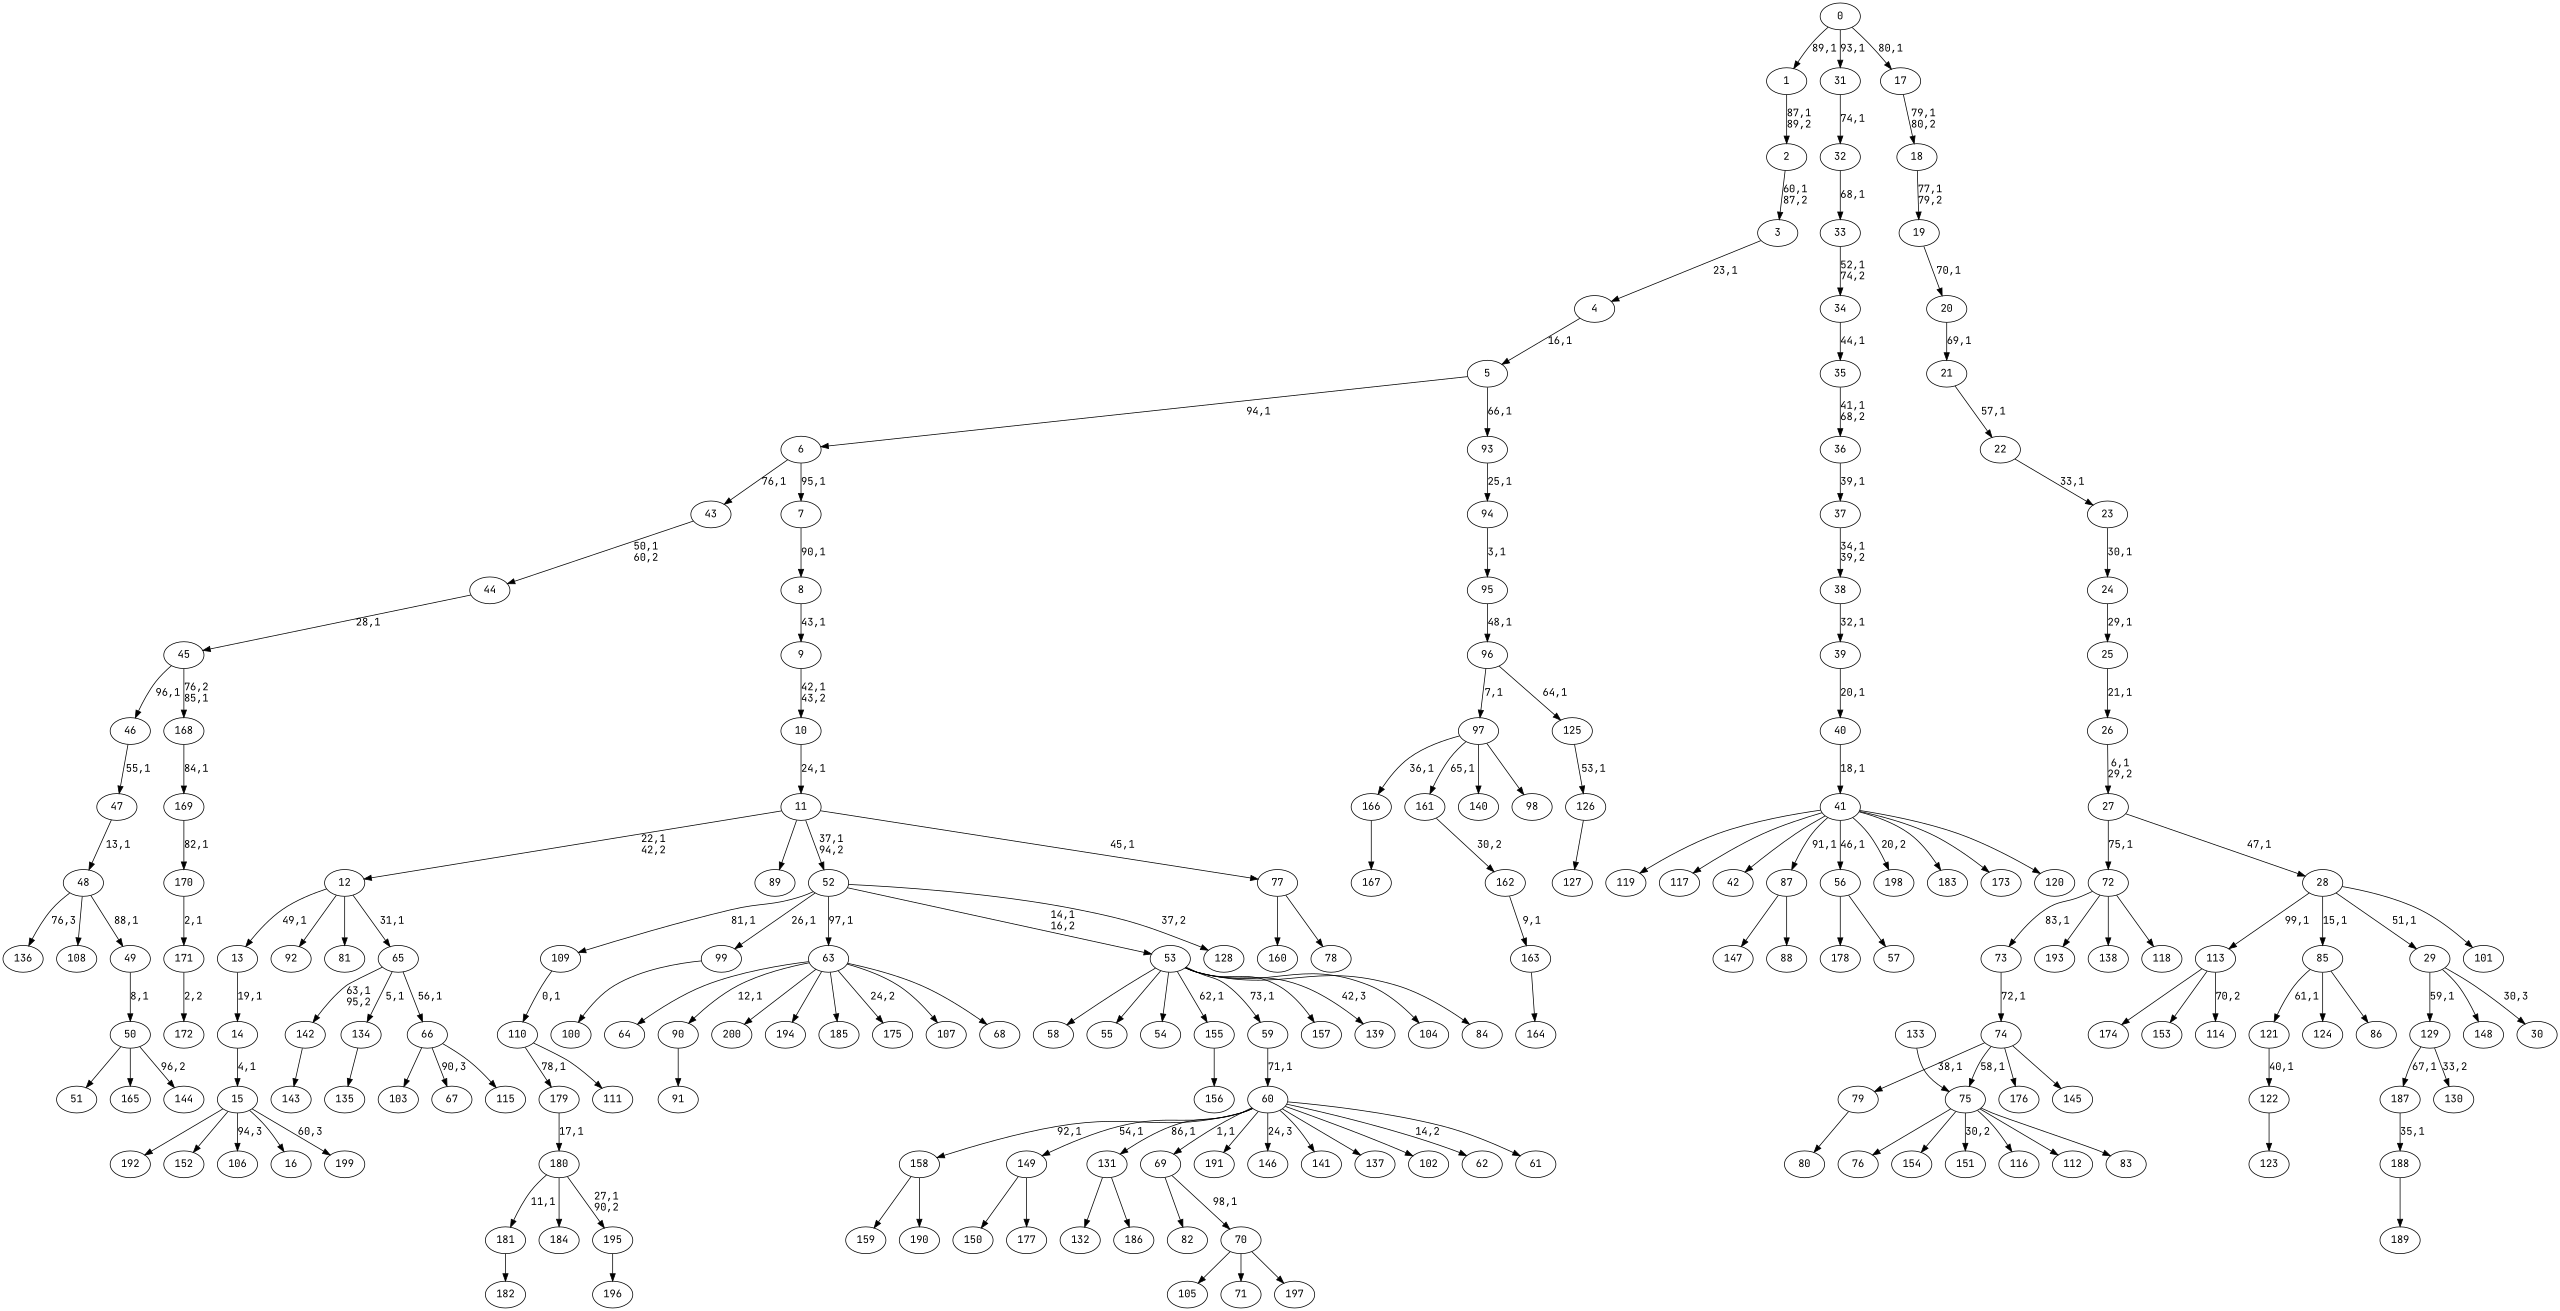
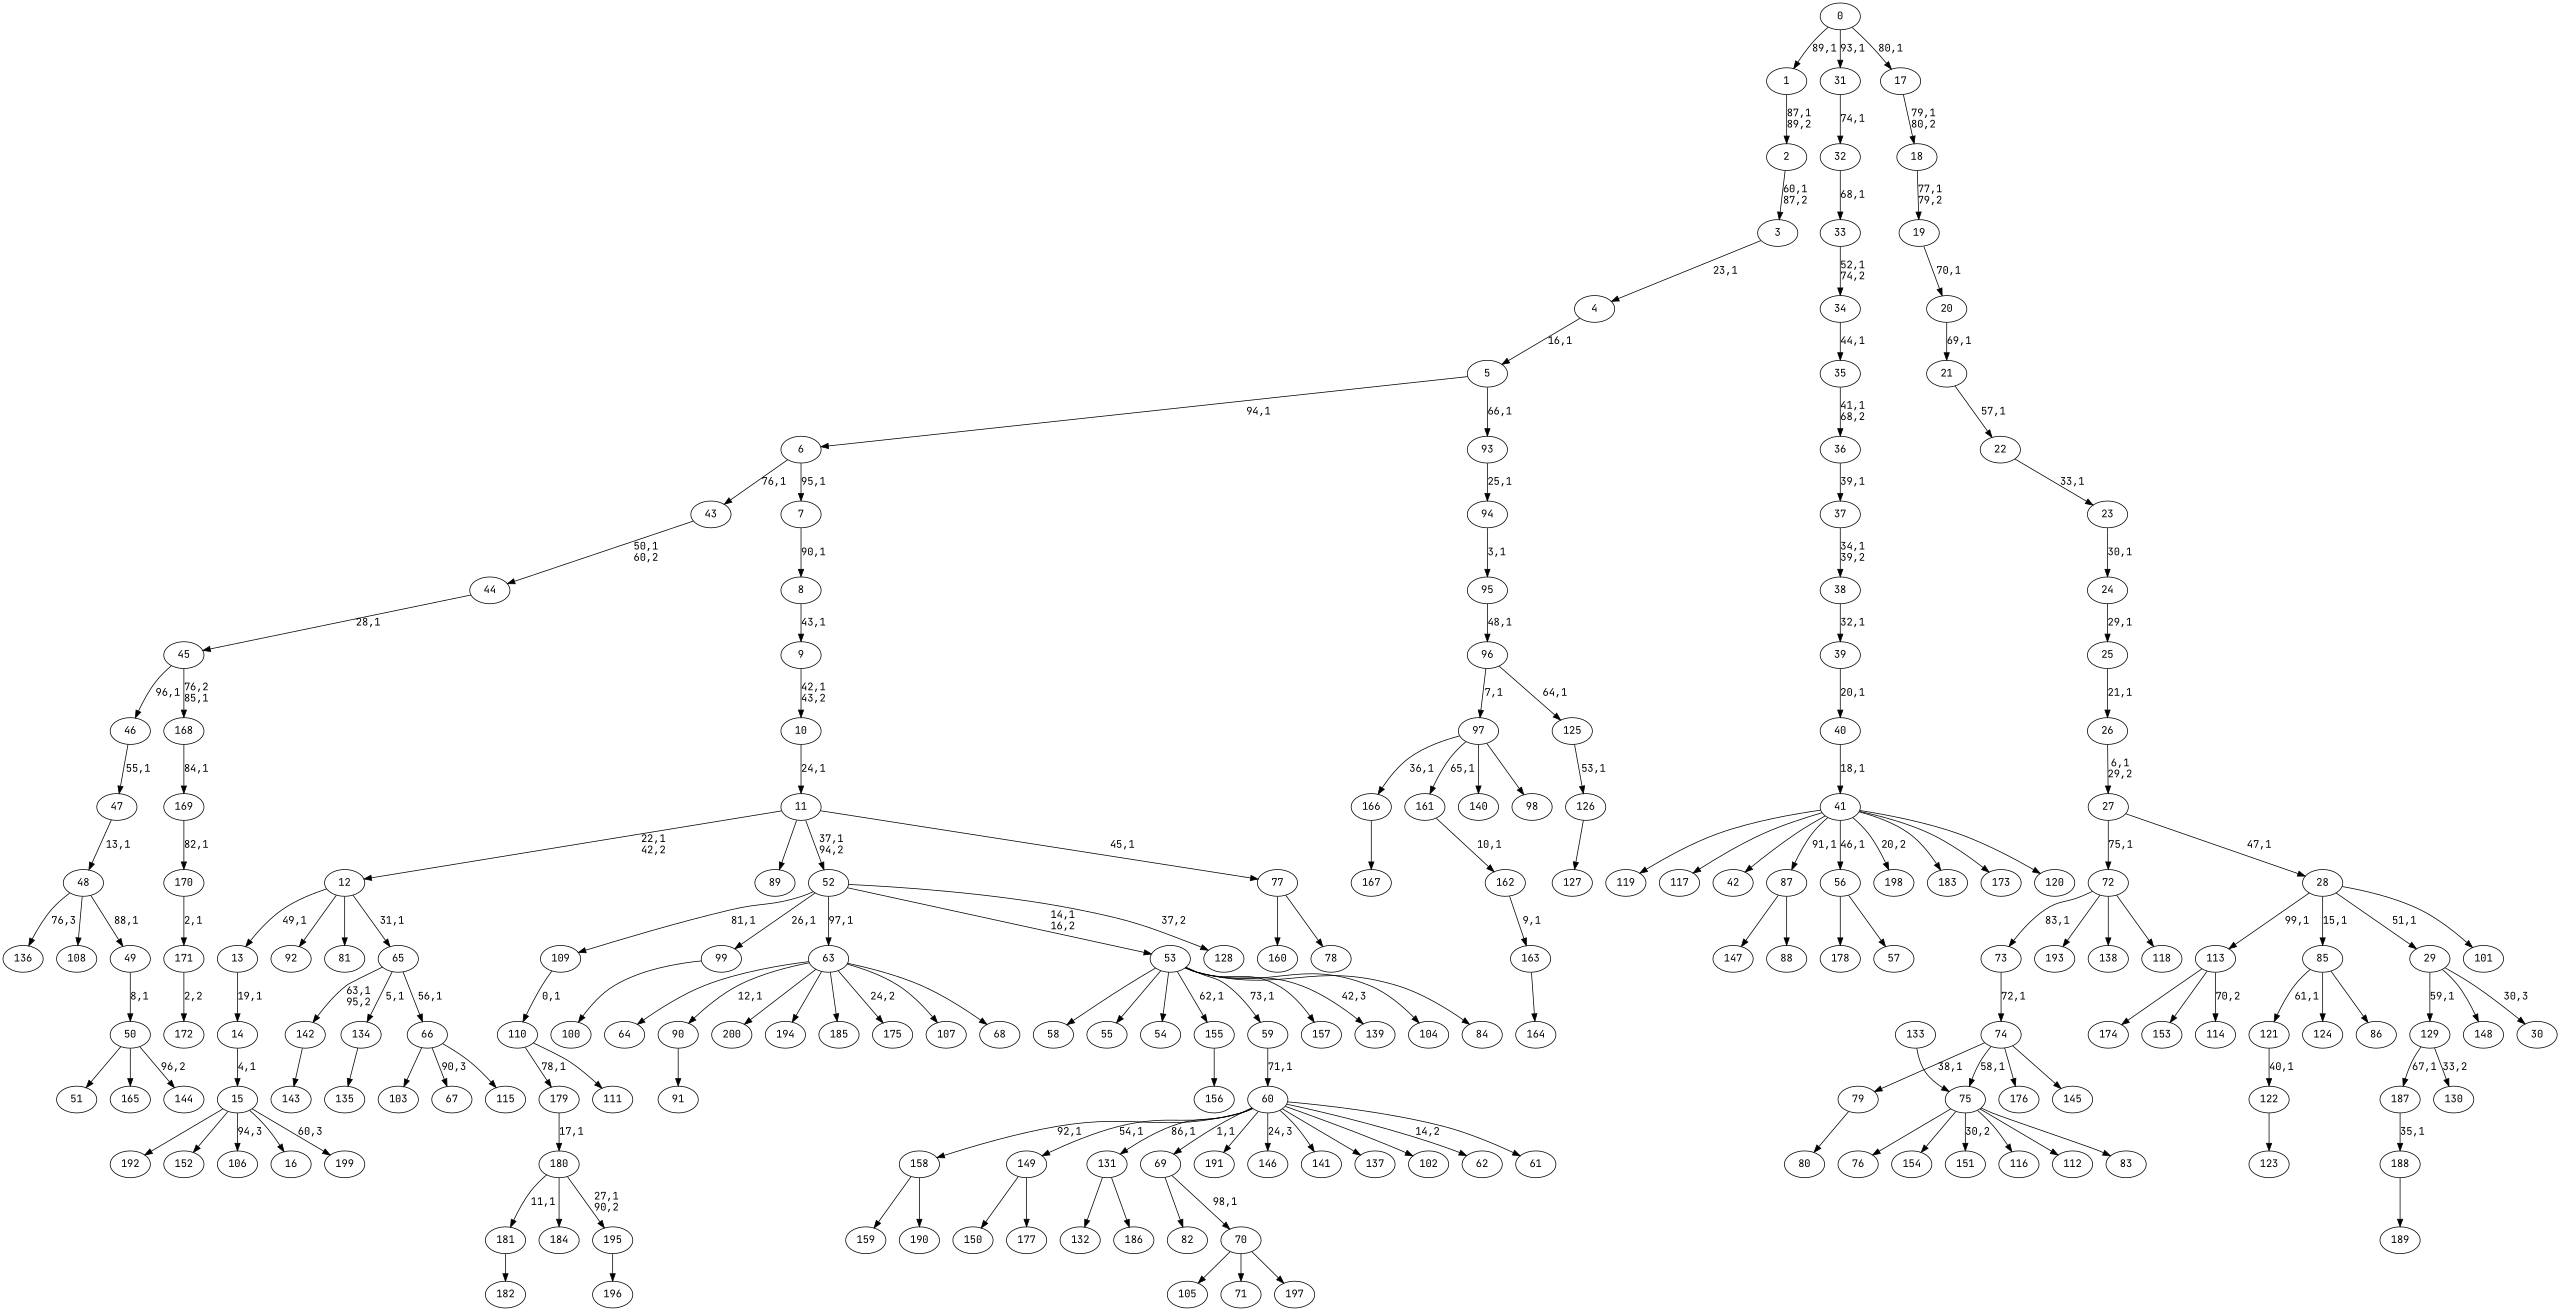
  digraph {
    fontname="JetBrains Mono"
    node [fontname="JetBrains Mono"]
    edge [fontname="JetBrains Mono"]
    195
    196
    188
    189
    187
    181
    182
    180
    184
    179
    171
    172
    170
    169
    168
    166
    167
    163
    164
    162
    161
    158
    190
    159
    155
    156
    149
    177
    150
    142
    143
    134
    135
    131
    186
    132
    129
    130
    126
    127
    125
    122
    123
    121
    113
    174
    153
    114
    110
    111
    109
    99
    100
    97
    140
    98
    96
    95
    94
    93
    90
    91
    87
    147
    88
    85
    124
    86
    79
    80
    77
    160
    78
    75
    154
    151
    116
    112
    83
    76
    133
    74
    176
    145
    73
    72
    193
    138
    118
    70
    197
    105
    71
    69
    82
    66
    115
    103
    67
    65
    63
    200
    194
    185
    175
    107
    68
    64
    60
    191
    146
    141
    137
    102
    62
    61
    59
    56
    178
    57
    53
    157
    139
    104
    84
    58
    55
    54
    52
    128
    50
    165
    144
    51
    49
    48
    136
    108
    47
    46
    45
    44
    43
    41
    198
    183
    173
    120
    119
    117
    42
    40
    39
    38
    37
    36
    35
    34
    33
    32
    31
    29
    148
    30
    28
    101
    27
    26
    25
    24
    23
    22
    21
    20
    19
    18
    17
    15
    199
    192
    152
    106
    16
    14
    13
    12
    92
    81
    11
    89
    10
    9
    8
    7
    6
    5
    4
    3
    2
    1
    0
    195 -> 196
    188 -> 189
    187 -> 188 [label="35,1"]
    181 -> 182
    180 -> 195 [label="27,1\n90,2"]
    180 -> 181 [label="11,1"]
    180 -> 184
    179 -> 180 [label="17,1"]
    171 -> 172 [label="2,2"]
    170 -> 171 [label="2,1"]
    169 -> 170 [label="82,1"]
    168 -> 169 [label="84,1"]
    166 -> 167
    163 -> 164
    162 -> 163 [label="9,1"]
-   161 -> 162 [label="30,2"]
+   161 -> 162 [label="10,1"]
    158 -> 190
    158 -> 159
    155 -> 156
    149 -> 177
    149 -> 150
    142 -> 143
    134 -> 135
    131 -> 186
    131 -> 132
    129 -> 187 [label="67,1"]
    129 -> 130 [label="33,2"]
    126 -> 127
    125 -> 126 [label="53,1"]
    122 -> 123
    121 -> 122 [label="40,1"]
    113 -> 174
    113 -> 153
    113 -> 114 [label="70,2"]
    110 -> 179 [label="78,1"]
    110 -> 111
    109 -> 110 [label="0,1"]
    99 -> 100
    97 -> 166 [label="36,1"]
    97 -> 161 [label="65,1"]
    97 -> 140
    97 -> 98
    96 -> 125 [label="64,1"]
    96 -> 97 [label="7,1"]
    95 -> 96 [label="48,1"]
    94 -> 95 [label="3,1"]
    93 -> 94 [label="25,1"]
    90 -> 91
    87 -> 147
    87 -> 88
    85 -> 121 [label="61,1"]
    85 -> 124
    85 -> 86
    79 -> 80
    77 -> 160
    77 -> 78
    75 -> 154
    75 -> 151 [label="30,2"]
    75 -> 116
    75 -> 112
    75 -> 83
    75 -> 76
    133 -> 75
    74 -> 79 [label="38,1"]
    74 -> 75 [label="58,1"]
    74 -> 176
    74 -> 145
    73 -> 74 [label="72,1"]
    72 -> 73 [label="83,1"]
    72 -> 193
    72 -> 138
    72 -> 118
    70 -> 197
    70 -> 105
    70 -> 71
    69 -> 70 [label="98,1"]
    69 -> 82
    66 -> 115
    66 -> 103
    66 -> 67 [label="90,3"]
    65 -> 142 [label="63,1\n95,2"]
    65 -> 134 [label="5,1"]
    65 -> 66 [label="56,1"]
    63 -> 90 [label="12,1"]
    63 -> 200
    63 -> 194
    63 -> 185
    63 -> 175 [label="24,2"]
    63 -> 107
    63 -> 68
    63 -> 64
    60 -> 158 [label="92,1"]
    60 -> 149 [label="54,1"]
    60 -> 131 [label="86,1"]
    60 -> 69 [label="1,1"]
    60 -> 191
    60 -> 146 [label="24,3"]
    60 -> 141
    60 -> 137
    60 -> 102
    60 -> 62 [label="14,2"]
    60 -> 61
    59 -> 60 [label="71,1"]
    56 -> 178
    56 -> 57
    53 -> 155 [label="62,1"]
    53 -> 59 [label="73,1"]
    53 -> 157
    53 -> 139 [label="42,3"]
    53 -> 104
    53 -> 84
    53 -> 58
    53 -> 55
    53 -> 54
    52 -> 109 [label="81,1"]
    52 -> 99 [label="26,1"]
    52 -> 63 [label="97,1"]
    52 -> 53 [label="14,1\n16,2"]
    52 -> 128 [label="37,2"]
    50 -> 165
    50 -> 144 [label="96,2"]
    50 -> 51
    49 -> 50 [label="8,1"]
    48 -> 49 [label="88,1"]
    48 -> 136 [label="76,3"]
    48 -> 108
    47 -> 48 [label="13,1"]
    46 -> 47 [label="55,1"]
    45 -> 168 [label="76,2\n85,1"]
    45 -> 46 [label="96,1"]
    44 -> 45 [label="28,1"]
    43 -> 44 [label="50,1\n60,2"]
    41 -> 87 [label="91,1"]
    41 -> 56 [label="46,1"]
    41 -> 198 [label="20,2"]
    41 -> 183
    41 -> 173
    41 -> 120
    41 -> 119
    41 -> 117
    41 -> 42
    40 -> 41 [label="18,1"]
    39 -> 40 [label="20,1"]
    38 -> 39 [label="32,1"]
    37 -> 38 [label="34,1\n39,2"]
    36 -> 37 [label="39,1"]
    35 -> 36 [label="41,1\n68,2"]
    34 -> 35 [label="44,1"]
    33 -> 34 [label="52,1\n74,2"]
    32 -> 33 [label="68,1"]
    31 -> 32 [label="74,1"]
    29 -> 129 [label="59,1"]
    29 -> 148
    29 -> 30 [label="30,3"]
    28 -> 113 [label="99,1"]
    28 -> 85 [label="15,1"]
    28 -> 29 [label="51,1"]
    28 -> 101
    27 -> 72 [label="75,1"]
    27 -> 28 [label="47,1"]
    26 -> 27 [label="6,1\n29,2"]
    25 -> 26 [label="21,1"]
    24 -> 25 [label="29,1"]
    23 -> 24 [label="30,1"]
    22 -> 23 [label="33,1"]
    21 -> 22 [label="57,1"]
    20 -> 21 [label="69,1"]
    19 -> 20 [label="70,1"]
    18 -> 19 [label="77,1\n79,2"]
    17 -> 18 [label="79,1\n80,2"]
    15 -> 199 [label="60,3"]
    15 -> 192
    15 -> 152
    15 -> 106 [label="94,3"]
    15 -> 16
    14 -> 15 [label="4,1"]
    13 -> 14 [label="19,1"]
    12 -> 65 [label="31,1"]
    12 -> 13 [label="49,1"]
    12 -> 92
    12 -> 81
    11 -> 77 [label="45,1"]
    11 -> 52 [label="37,1\n94,2"]
    11 -> 12 [label="22,1\n42,2"]
    11 -> 89
    10 -> 11 [label="24,1"]
    9 -> 10 [label="42,1\n43,2"]
    8 -> 9 [label="43,1"]
    7 -> 8 [label="90,1"]
    6 -> 43 [label="76,1"]
    6 -> 7 [label="95,1"]
    5 -> 93 [label="66,1"]
    5 -> 6 [label="94,1"]
    4 -> 5 [label="16,1"]
    3 -> 4 [label="23,1"]
    2 -> 3 [label="60,1\n87,2"]
    1 -> 2 [label="87,1\n89,2"]
    0 -> 31 [label="93,1"]
    0 -> 17 [label="80,1"]
    0 -> 1 [label="89,1"]
  }
